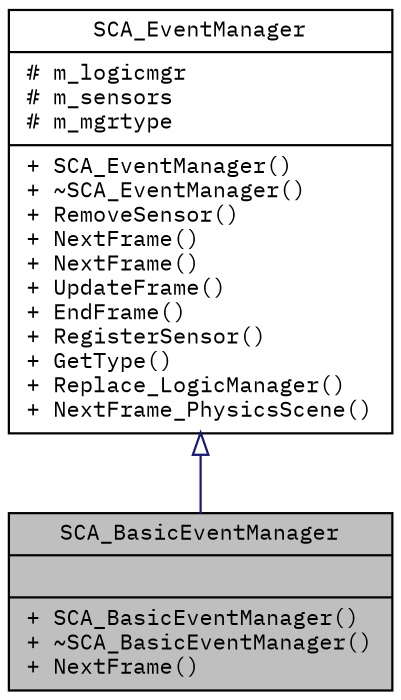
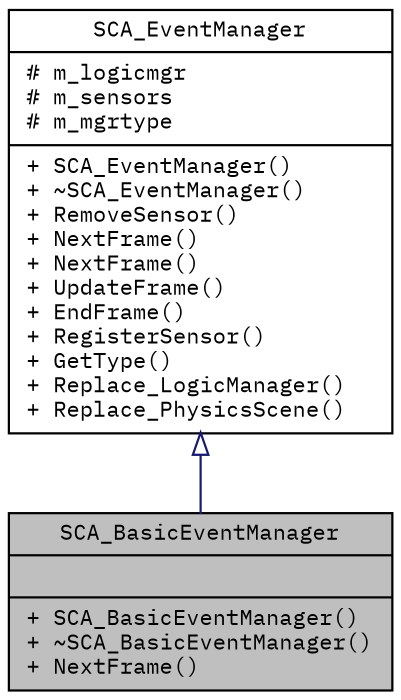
  digraph {
    fontname="IBM Plex Mono"
    node [color=black fontname="IBM Plex Mono" fontsize=10 shape=record style=filled]
    n1 [fillcolor=grey75 fontcolor=black height=0.2 label="{SCA_BasicEventManager\n||+ SCA_BasicEventManager()\l+ ~SCA_BasicEventManager()\l+ NextFrame()\l}" width=0.4]
-   n2 [fillcolor=white height=0.2 label="{SCA_EventManager\n|# m_logicmgr\l# m_sensors\l# m_mgrtype\l|+ SCA_EventManager()\l+ ~SCA_EventManager()\l+ RemoveSensor()\l+ NextFrame()\l+ NextFrame()\l+ UpdateFrame()\l+ EndFrame()\l+ RegisterSensor()\l+ GetType()\l+ Replace_LogicManager()\l+ NextFrame_PhysicsScene()\l}" width=0.4]
+   n2 [fillcolor=white height=0.2 label="{SCA_EventManager\n|# m_logicmgr\l# m_sensors\l# m_mgrtype\l|+ SCA_EventManager()\l+ ~SCA_EventManager()\l+ RemoveSensor()\l+ NextFrame()\l+ NextFrame()\l+ UpdateFrame()\l+ EndFrame()\l+ RegisterSensor()\l+ GetType()\l+ Replace_LogicManager()\l+ Replace_PhysicsScene()\l}" width=0.4]
    n2 -> n1 [arrowtail=empty color=midnightblue dir=back fontname="IBM Plex Mono" fontsize=10 labelfontname=Helvetica labelfontsize=10 style=solid]
  }
